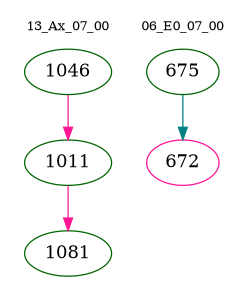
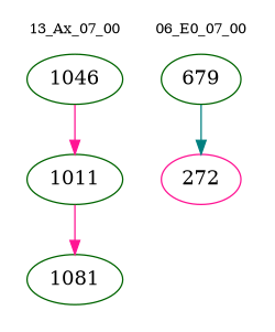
  digraph {
    node [color=darkgreen]
    edge [color=deeppink]
    n1 [label=1046]
    n2 [label=1011]
    n3 [label=1081]
-   n4 [label=675]
-   n5 [color=deeppink label=672]
+   n4 [label=679]
+   n5 [color=deeppink label=272]
    subgraph cluster_1 {
      color=white
      fontsize=10
      label="13_Ax_07_00"
      n1
      n2
      n3
    }
    subgraph cluster_2 {
      color=white
      fontsize=10
      label="06_E0_07_00"
      n4
      n5
    }
    n1 -> n2
    n2 -> n3
    n4 -> n5 [color=teal]
  }
